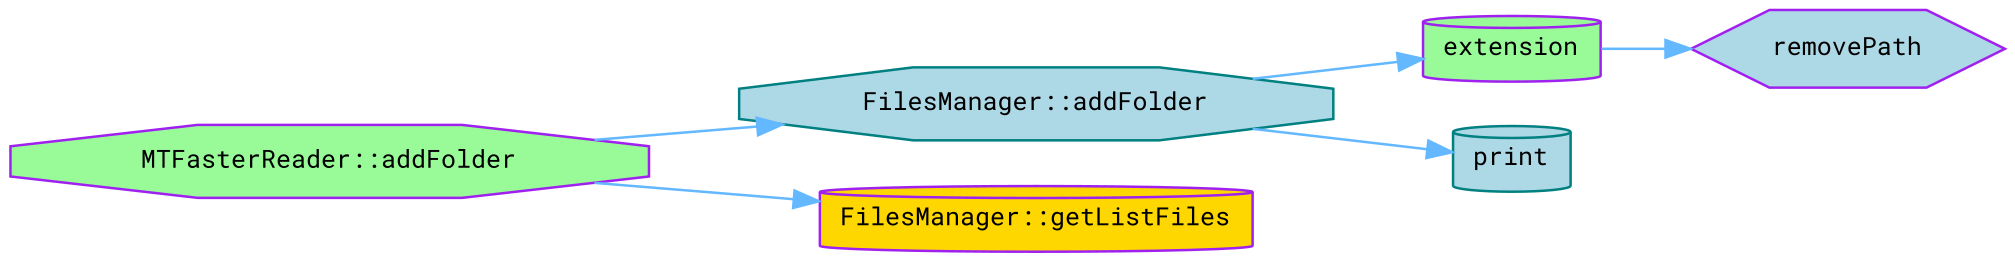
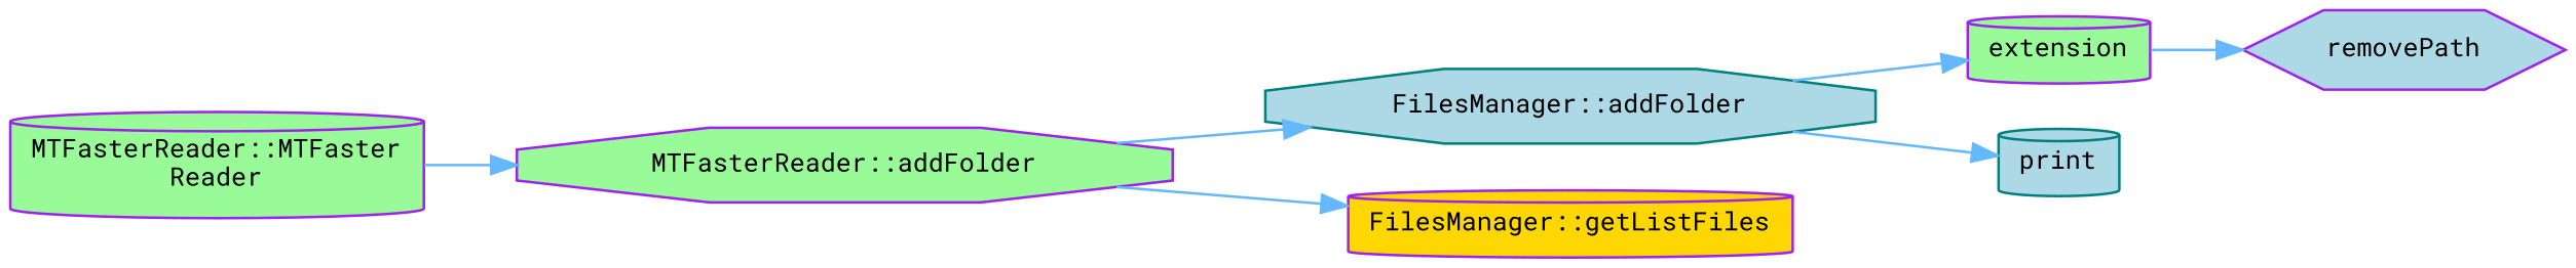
  digraph {
    fontname="Roboto Mono"
    rankdir=LR
    node [color=purple fillcolor=palegreen fontname="Roboto Mono" fontsize=10 shape=cylinder style=filled]
    edge [color=steelblue1 fontname="Roboto Mono" fontsize=10 labelfontname=Helvetica labelfontsize=10 style=solid]
+   n1 [fontcolor=black height=0.2 label="MTFasterReader::MTFaster\lReader" width=0.4]
    n2 [height=0.2 label="MTFasterReader::addFolder" shape=octagon width=0.4]
    n3 [color=teal fillcolor=lightblue height=0.2 label="FilesManager::addFolder" shape=octagon width=0.4]
    n4 [fillcolor=gold height=0.2 label="FilesManager::getListFiles" width=0.4]
    n5 [height=0.2 label=extension width=0.4]
    n6 [color=teal fillcolor=lightblue height=0.2 label=print width=0.4]
    n7 [fillcolor=lightblue height=0.2 label=removePath shape=hexagon width=0.4]
+   n1 -> n2
    n2 -> n3
    n2 -> n4
    n3 -> n5
    n3 -> n6
    n5 -> n7
  }
